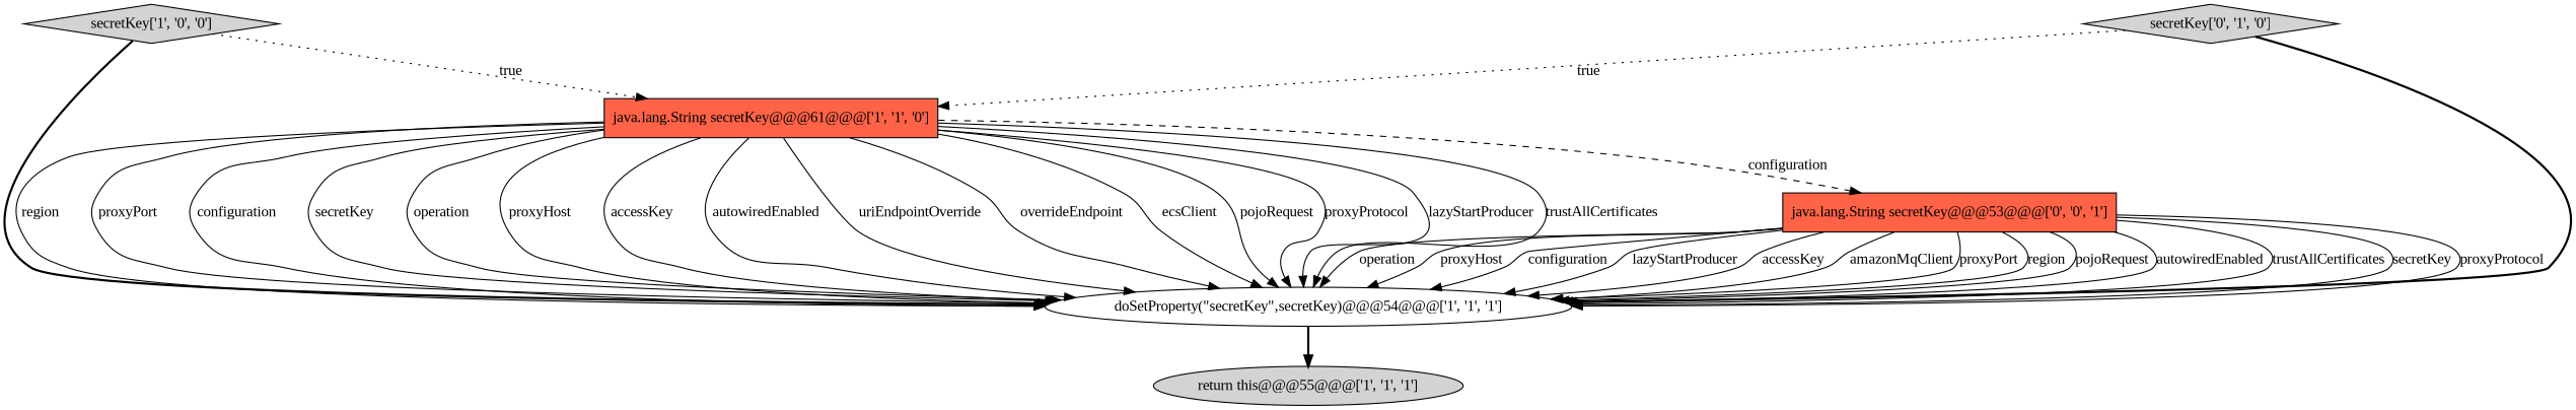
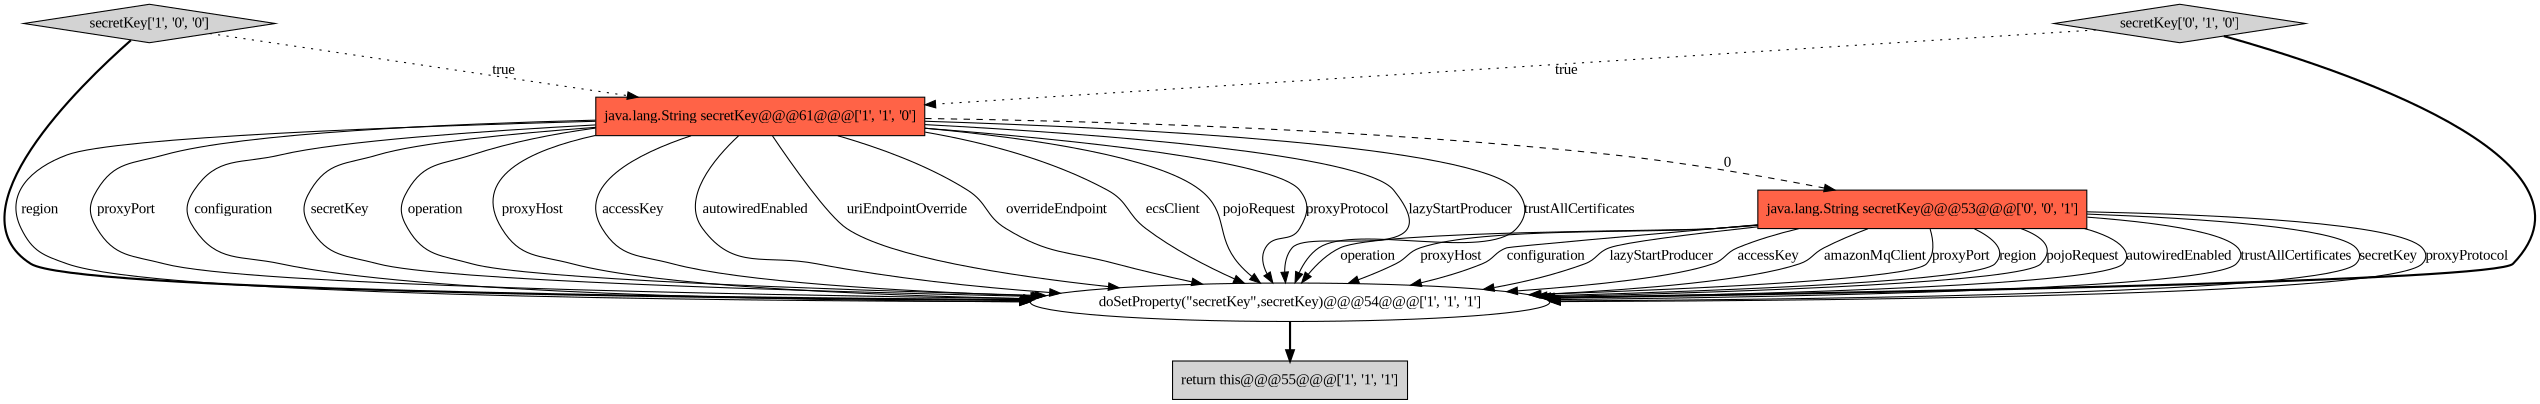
  digraph {
    fontname="Liberation Serif"
    node [fillcolor=lightgray fontname="Liberation Serif" shape=ellipse style=filled]
    edge [fontname="Liberation Serif" style=solid]
    n1 [fillcolor=white label="doSetProperty(\"secretKey\",secretKey)@@@54@@@['1', '1', '1']"]
-   n2 [label="return this@@@55@@@['1', '1', '1']"]
+   n2 [label="return this@@@55@@@['1', '1', '1']" shape=box]
    n3 [fillcolor=tomato label="java.lang.String secretKey@@@53@@@['0', '0', '1']" shape=box]
    n4 [fillcolor=tomato label="java.lang.String secretKey@@@61@@@['1', '1', '0']" shape=box]
    n5 [label="secretKey['1', '0', '0']" shape=diamond]
    n6 [label="secretKey['0', '1', '0']" shape=diamond]
    n1 -> n2 [style=bold]
    n3 -> n1 [label=operation]
    n3 -> n1 [label=proxyHost]
    n3 -> n1 [label=configuration]
    n3 -> n1 [label=lazyStartProducer]
    n3 -> n1 [label=accessKey]
    n3 -> n1 [label=amazonMqClient]
    n3 -> n1 [label=proxyPort]
    n3 -> n1 [label=region]
    n3 -> n1 [label=pojoRequest]
    n3 -> n1 [label=autowiredEnabled]
    n3 -> n1 [label=trustAllCertificates]
    n3 -> n1 [label=secretKey]
    n3 -> n1 [label=proxyProtocol]
    n4 -> n1 [label=region]
    n4 -> n1 [label=proxyPort]
    n4 -> n1 [label=configuration]
    n4 -> n1 [label=secretKey]
    n4 -> n1 [label=operation]
    n4 -> n1 [label=proxyHost]
    n4 -> n1 [label=accessKey]
    n4 -> n1 [label=autowiredEnabled]
    n4 -> n1 [label=uriEndpointOverride]
    n4 -> n1 [label=overrideEndpoint]
    n4 -> n1 [label=ecsClient]
    n4 -> n1 [label=pojoRequest]
    n4 -> n1 [label=proxyProtocol]
    n4 -> n1 [label=lazyStartProducer]
    n4 -> n1 [label=trustAllCertificates]
-   n4 -> n3 [label=configuration style=dashed]
+   n4 -> n3 [label=0 style=dashed]
    n5 -> n1 [style=bold]
    n5 -> n4 [label=true style=dotted]
    n6 -> n1 [style=bold]
    n6 -> n4 [label=true style=dotted]
  }
